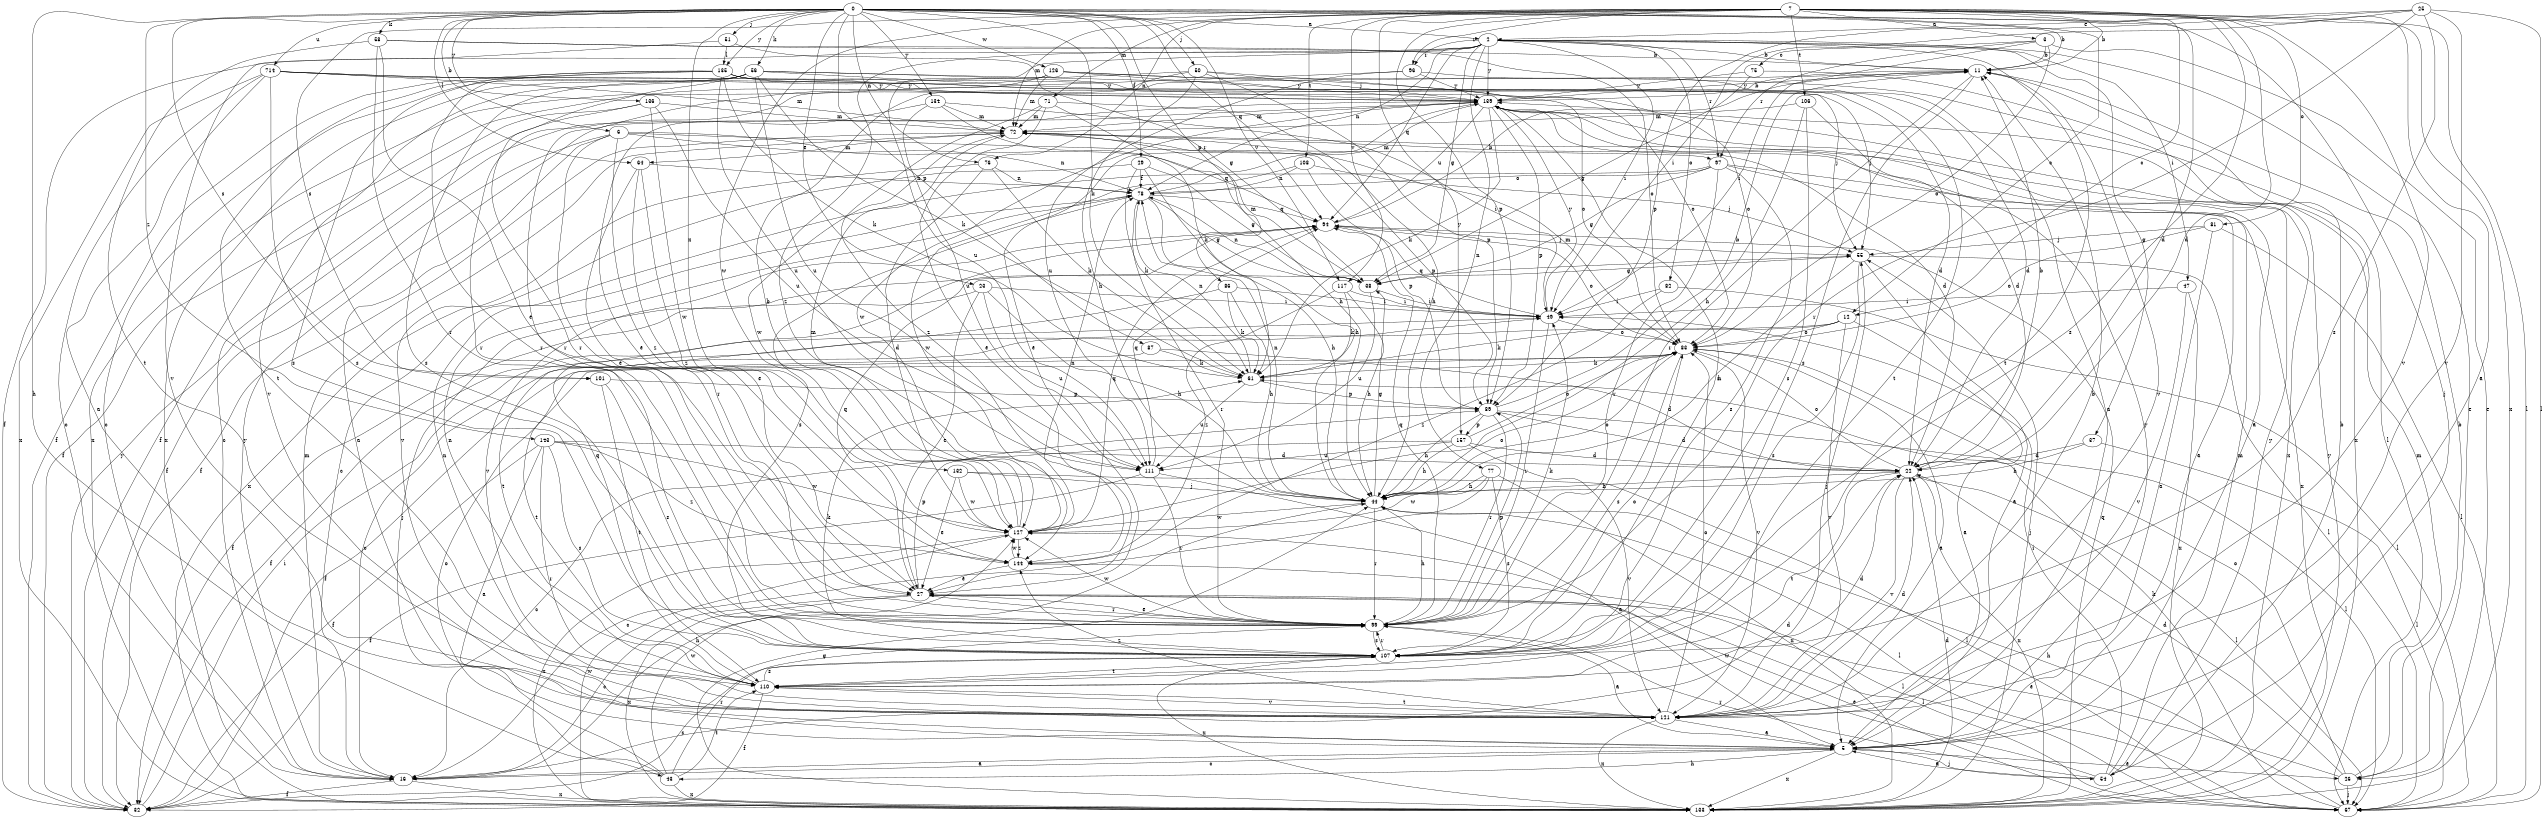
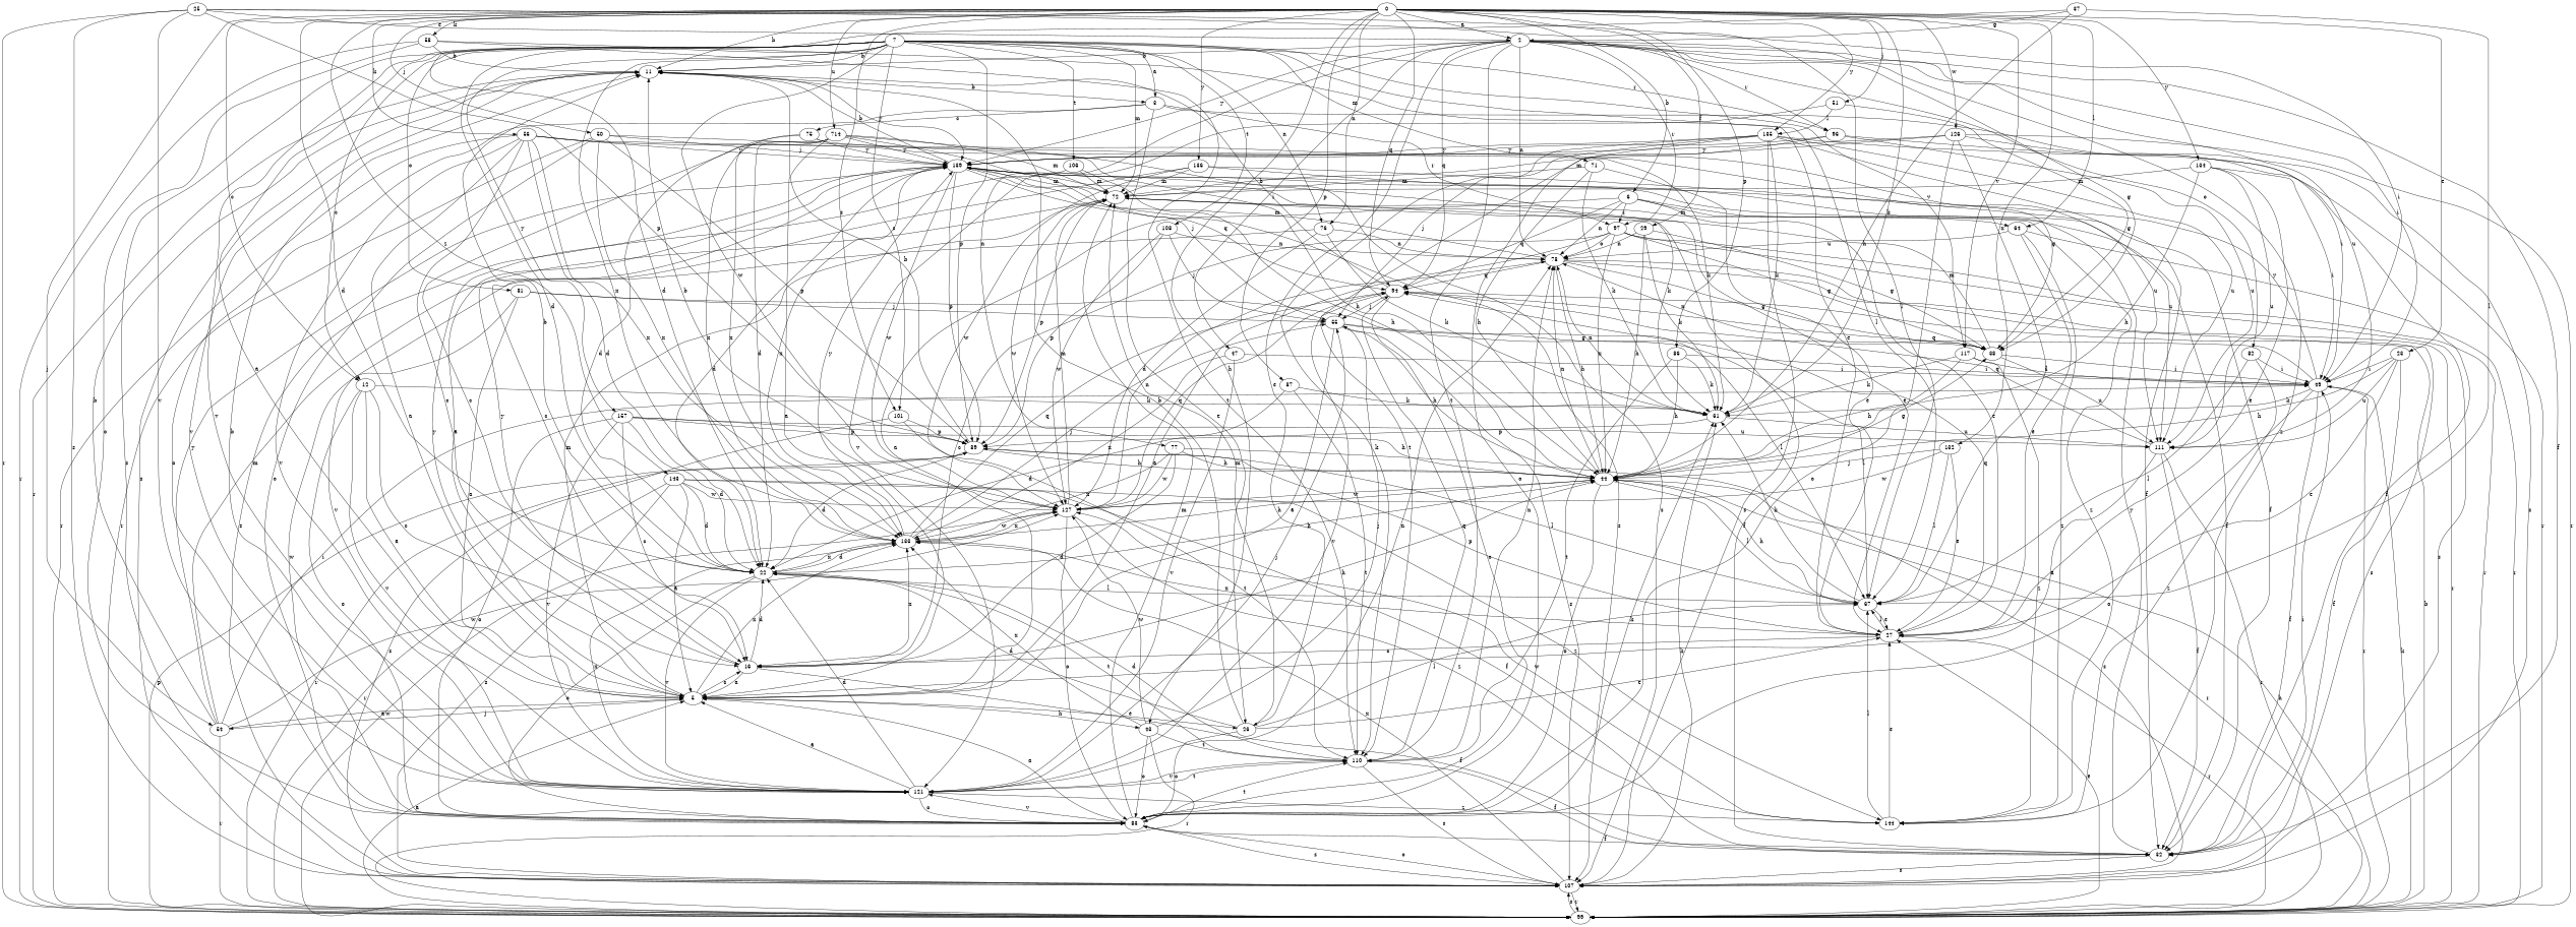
  strict digraph {
    0
    2
    6
    11
    12
    22
    23
    29
    43
    50
    51
    54
    56
    58
    61
    64
    76
    86
    87
    94
    101
    n22 [label=714]
    117
    126
    132
    134
    135
    136
    143
    96
    26
    32
    37
    38
    47
    49
    77
    78
    82
    97
    110
    n42 [label=111]
    139
    144
    5
    27
    n47 [label=107]
    121
    99
    83
    16
    67
    133
    44
    127
    55
    89
    72
    n59 [label=7]
    3
    71
    81
    106
    108
    n65 [label=157]
    n66 [label=75]
    25
    0 -> 2 [label=a]
    0 -> 6 [label=b]
    0 -> 11 [label=b]
    0 -> 12 [label=c]
    0 -> 22 [label=d]
    0 -> 23 [label=e]
    0 -> 29 [label=f]
    0 -> 43 [label=h]
    0 -> 50 [label=j]
    0 -> 51 [label=j]
    0 -> 54 [label=j]
    0 -> 56 [label=k]
    0 -> 58 [label=k]
    0 -> 61 [label=k]
    0 -> 64 [label=l]
    0 -> 76 [label=n]
    0 -> 86 [label=p]
    0 -> 87 [label=p]
    0 -> 94 [label=q]
    0 -> 101 [label=s]
    0 -> n22 [label=u]
    0 -> 117 [label=v]
    0 -> 126 [label=w]
    0 -> 132 [label=x]
    0 -> 134 [label=y]
    0 -> 135 [label=y]
    0 -> 136 [label=y]
    0 -> 143 [label=z]
    2 -> 11 [label=b]
    2 -> 94 [label=q]
    2 -> 96 [label=r]
    2 -> 26 [label=e]
    2 -> 32 [label=f]
-   2 -> 37 [label=g]
+   37 -> 2 [label=g]
    2 -> 38 [label=g]
    2 -> 47 [label=i]
    2 -> 49 [label=i]
    2 -> 77 [label=n]
    2 -> 78 [label=n]
    2 -> 82 [label=o]
    2 -> 97 [label=r]
    2 -> 110 [label=t]
    2 -> n42 [label=u]
    2 -> 139 [label=y]
    2 -> 144 [label=z]
    6 -> 94 [label=q]
    6 -> 32 [label=f]
    6 -> 78 [label=n]
    6 -> 97 [label=r]
    6 -> 144 [label=z]
    6 -> 5 [label=a]
    6 -> 27 [label=e]
    11 -> 139 [label=y]
    11 -> n47 [label=s]
    11 -> 121 [label=v]
    11 -> 99 [label=r]
    12 -> 61 [label=k]
    12 -> 5 [label=a]
    12 -> 121 [label=v]
    12 -> 83 [label=o]
    12 -> 16 [label=c]
    22 -> 11 [label=b]
    22 -> 110 [label=t]
    22 -> 121 [label=v]
    22 -> 83 [label=o]
    22 -> 67 [label=l]
    22 -> 133 [label=x]
    22 -> 44 [label=h]
    23 -> 32 [label=f]
    23 -> 49 [label=i]
    23 -> n42 [label=u]
    23 -> 27 [label=e]
    23 -> 44 [label=h]
    29 -> 61 [label=k]
    29 -> 38 [label=g]
-   29 -> 78 [label=f]
-   29 -> 133 [label=x]
+   29 -> 78 [label=n]
    29 -> 44 [label=h]
    43 -> 110 [label=t]
    43 -> 99 [label=r]
    43 -> 83 [label=o]
    43 -> 133 [label=x]
    43 -> 127 [label=w]
    43 -> 55 [label=j]
    50 -> 139 [label=j]
    50 -> 99 [label=r]
    50 -> 83 [label=o]
    50 -> 133 [label=x]
    50 -> 44 [label=h]
    50 -> 89 [label=p]
    51 -> 135 [label=l]
    51 -> 38 [label=g]
    51 -> 121 [label=v]
    54 -> 11 [label=b]
    54 -> 49 [label=i]
    54 -> 139 [label=y]
    54 -> 5 [label=a]
    54 -> 99 [label=r]
    54 -> 127 [label=w]
    54 -> 72 [label=m]
    56 -> 22 [label=d]
    56 -> 61 [label=k]
    56 -> n42 [label=u]
    56 -> 139 [label=y]
    56 -> 5 [label=a]
    56 -> 121 [label=v]
    56 -> 99 [label=r]
    56 -> 16 [label=c]
    56 -> 133 [label=x]
    58 -> 11 [label=b]
    58 -> 110 [label=t]
    58 -> 27 [label=e]
    58 -> 99 [label=r]
    58 -> 83 [label=o]
    61 -> 78 [label=n]
    61 -> n42 [label=u]
    61 -> 89 [label=p]
-   64 -> 78 [label=n]
+   64 -> 78 [label=u]
    64 -> 144 [label=z]
    64 -> 27 [label=e]
    64 -> 99 [label=r]
    76 -> 61 [label=k]
    76 -> 78 [label=n]
    76 -> 121 [label=v]
    76 -> 127 [label=d]
    86 -> 61 [label=k]
    86 -> 49 [label=i]
    86 -> 110 [label=t]
    86 -> 44 [label=h]
    87 -> 22 [label=d]
    87 -> 61 [label=k]
    87 -> 110 [label=t]
    94 -> 11 [label=b]
    94 -> 121 [label=v]
    94 -> 83 [label=o]
    94 -> 55 [label=j]
    101 -> 110 [label=t]
    101 -> n47 [label=s]
    101 -> 89 [label=p]
    n22 -> 22 [label=d]
    n22 -> 139 [label=y]
    n22 -> 5 [label=a]
    n22 -> n47 [label=s]
    n22 -> 16 [label=c]
    n22 -> 133 [label=x]
    n22 -> 55 [label=j]
    n22 -> 72 [label=m]
    117 -> 61 [label=k]
    117 -> 49 [label=i]
    117 -> 144 [label=z]
    117 -> 44 [label=h]
    126 -> 139 [label=y]
    126 -> n47 [label=s]
    126 -> 99 [label=r]
    126 -> 83 [label=o]
    126 -> 67 [label=l]
    126 -> 72 [label=m]
    132 -> 27 [label=e]
    132 -> 67 [label=l]
    132 -> 44 [label=j]
    132 -> 127 [label=w]
    134 -> 49 [label=i]
    134 -> n42 [label=u]
    134 -> 27 [label=e]
    134 -> 44 [label=h]
    134 -> 72 [label=m]
    135 -> 61 [label=k]
    135 -> 32 [label=f]
-   135 -> 110 [label=t]
+   135 -> 110 [label=k]
    135 -> n42 [label=u]
    135 -> 139 [label=y]
    135 -> n47 [label=s]
    135 -> 99 [label=r]
    135 -> 83 [label=o]
    135 -> 55 [label=j]
    136 -> 32 [label=f]
    136 -> n42 [label=u]
    136 -> 16 [label=c]
    136 -> 127 [label=w]
    136 -> 72 [label=m]
    143 -> 22 [label=d]
    143 -> 32 [label=f]
    143 -> 144 [label=z]
    143 -> 5 [label=a]
    143 -> n47 [label=s]
-   143 -> 121 [label=r]
+   143 -> 99 [label=r]
    143 -> 127 [label=w]
    96 -> 32 [label=f]
    96 -> 110 [label=t]
    96 -> n42 [label=u]
    96 -> 139 [label=y]
    26 -> 11 [label=b]
    26 -> 22 [label=d]
    26 -> 27 [label=e]
    26 -> 83 [label=o]
-   26 -> 67 [label=j]
+   26 -> 67 [label=l]
    26 -> 72 [label=m]
    32 -> 49 [label=i]
    32 -> 139 [label=y]
    32 -> n47 [label=s]
    37 -> 22 [label=d]
    37 -> 67 [label=l]
    37 -> 44 [label=h]
    38 -> 49 [label=i]
    38 -> 78 [label=n]
    38 -> n42 [label=u]
    38 -> 72 [label=m]
    47 -> 49 [label=i]
    47 -> 121 [label=v]
    47 -> 133 [label=x]
+   49 -> 61 [label=k]
    49 -> 94 [label=q]
    49 -> 32 [label=f]
    49 -> 139 [label=y]
    49 -> 99 [label=r]
    49 -> 83 [label=o]
    77 -> n47 [label=s]
-   77 -> 16 [label=c]
+   77 -> 16 [label=d]
    77 -> 133 [label=x]
    77 -> 44 [label=h]
    77 -> 127 [label=w]
    78 -> 94 [label=q]
    78 -> 38 [label=g]
    78 -> 139 [label=m]
    78 -> n47 [label=s]
    78 -> 99 [label=r]
    78 -> 44 [label=h]
    82 -> 49 [label=i]
    82 -> 144 [label=z]
    82 -> 67 [label=l]
    97 -> 38 [label=g]
    97 -> 78 [label=o]
    97 -> 5 [label=a]
    97 -> n47 [label=s]
    97 -> 99 [label=r]
    97 -> 16 [label=c]
-   97 -> 133 [label=x]
+   97 -> 44 [label=x]
    110 -> 22 [label=d]
    110 -> 94 [label=q]
    110 -> 32 [label=f]
    110 -> 78 [label=n]
    110 -> n47 [label=s]
    110 -> 121 [label=v]
    n42 -> 94 [label=q]
    n42 -> 32 [label=f]
    n42 -> 5 [label=a]
    n42 -> 99 [label=r]
    139 -> 11 [label=b]
    139 -> 22 [label=d]
    139 -> 61 [label=k]
-   139 -> 94 [label=u]
+   139 -> 94 [label=q]
    139 -> 5 [label=a]
    139 -> 27 [label=e]
    139 -> n47 [label=s]
    139 -> 133 [label=x]
    139 -> 127 [label=w]
    139 -> 89 [label=p]
    139 -> 72 [label=m]
    144 -> 27 [label=e]
    144 -> 67 [label=l]
    144 -> 127 [label=w]
    5 -> 43 [label=h]
    5 -> 54 [label=j]
    5 -> 26 [label=e]
    5 -> 139 [label=y]
    5 -> 16 [label=c]
    5 -> 133 [label=x]
-   16 -> 72 [label=m]
+   5 -> 72 [label=m]
    27 -> 94 [label=q]
    27 -> 99 [label=r]
    27 -> 16 [label=c]
    27 -> 67 [label=l]
    27 -> 133 [label=x]
    27 -> 89 [label=p]
    n47 -> 61 [label=k]
-   n47 -> 110 [label=t]
+   83 -> 110 [label=t]
    n47 -> 99 [label=r]
    n47 -> 83 [label=o]
    n47 -> 133 [label=x]
    121 -> 11 [label=b]
    121 -> 22 [label=d]
    121 -> 78 [label=n]
    121 -> 110 [label=t]
    121 -> 144 [label=z]
    121 -> 5 [label=a]
    121 -> 83 [label=o]
    121 -> 133 [label=x]
    121 -> 55 [label=j]
-   99 -> 94 [label=q]
+   99 -> 94 [label=b]
    99 -> 49 [label=k]
    99 -> 5 [label=a]
    99 -> 27 [label=e]
    99 -> n47 [label=s]
    99 -> 44 [label=h]
    99 -> 127 [label=w]
    99 -> 89 [label=p]
    83 -> 61 [label=k]
    83 -> 32 [label=f]
    83 -> 5 [label=a]
    83 -> n47 [label=s]
    83 -> 121 [label=v]
    83 -> 72 [label=m]
    16 -> 22 [label=d]
    16 -> 32 [label=f]
    16 -> 139 [label=y]
    16 -> 5 [label=a]
    16 -> 133 [label=x]
    16 -> 44 [label=h]
    67 -> 61 [label=k]
    67 -> 27 [label=e]
    67 -> 44 [label=h]
    133 -> 22 [label=d]
    133 -> 94 [label=q]
    133 -> 139 [label=y]
-   133 -> 44 [label=g]
+   133 -> 44 [label=h]
    133 -> 127 [label=w]
    133 -> 55 [label=j]
    44 -> 38 [label=g]
    44 -> 78 [label=n]
    44 -> 99 [label=r]
    44 -> 83 [label=o]
    44 -> 67 [label=l]
    44 -> 127 [label=w]
    127 -> 11 [label=b]
    127 -> 94 [label=q]
    127 -> 78 [label=n]
    127 -> 144 [label=z]
    127 -> 83 [label=o]
    127 -> 133 [label=x]
    127 -> 72 [label=m]
    55 -> 38 [label=g]
    55 -> 5 [label=a]
    55 -> n47 [label=s]
    55 -> 67 [label=l]
    55 -> 44 [label=h]
    89 -> 11 [label=b]
    89 -> 22 [label=d]
    89 -> 99 [label=r]
    89 -> 67 [label=l]
    89 -> 44 [label=h]
    72 -> 64 [label=m]
    72 -> 32 [label=f]
    72 -> 127 [label=w]
    72 -> 89 [label=p]
    n59 -> 11 [label=b]
    n59 -> 12 [label=c]
    n59 -> 22 [label=d]
    n59 -> 76 [label=n]
    n59 -> 101 [label=s]
    n59 -> 117 [label=v]
    n59 -> 96 [label=r]
    n59 -> 5 [label=a]
    n59 -> n47 [label=s]
    n59 -> 121 [label=v]
    n59 -> 67 [label=l]
    n59 -> 133 [label=x]
    n59 -> 127 [label=w]
    n59 -> 89 [label=p]
    n59 -> 72 [label=m]
    n59 -> 3 [label=a]
    n59 -> 71 [label=m]
    n59 -> 81 [label=o]
    n59 -> 106 [label=t]
    n59 -> 108 [label=t]
    n59 -> n65 [label=y]
-   3 -> 11 [label=b]
+   11 -> 3 [label=b]
    3 -> 26 [label=e]
    3 -> 49 [label=i]
    3 -> 97 [label=r]
    3 -> 83 [label=o]
    3 -> n66 [label=c]
    71 -> 61 [label=k]
-   71 -> 144 [label=z]
    71 -> 27 [label=e]
    71 -> 44 [label=h]
    71 -> 72 [label=m]
    81 -> 5 [label=a]
-   81 -> 83 [label=o]
+   81 -> 83 [label=w]
    81 -> 67 [label=l]
    81 -> 55 [label=j]
-   106 -> 22 [label=d]
+   n66 -> 22 [label=d]
    106 -> n47 [label=s]
    106 -> 44 [label=h]
    106 -> 72 [label=m]
    108 -> 78 [label=n]
    108 -> 127 [label=w]
    108 -> 55 [label=j]
    108 -> 89 [label=p]
    n65 -> 22 [label=d]
    n65 -> n42 [label=u]
    n65 -> 121 [label=v]
    n65 -> 83 [label=o]
    n65 -> 16 [label=c]
    n65 -> 44 [label=h]
-   89 -> n65 [label=p]
+   n65 -> 89 [label=p]
    n66 -> 38 [label=g]
    n66 -> 139 [label=y]
    n66 -> 133 [label=x]
    25 -> 2 [label=e]
    25 -> 49 [label=i]
    25 -> n47 [label=s]
    25 -> 121 [label=v]
    25 -> 99 [label=r]
    25 -> 67 [label=l]
    25 -> 89 [label=p]
  }
